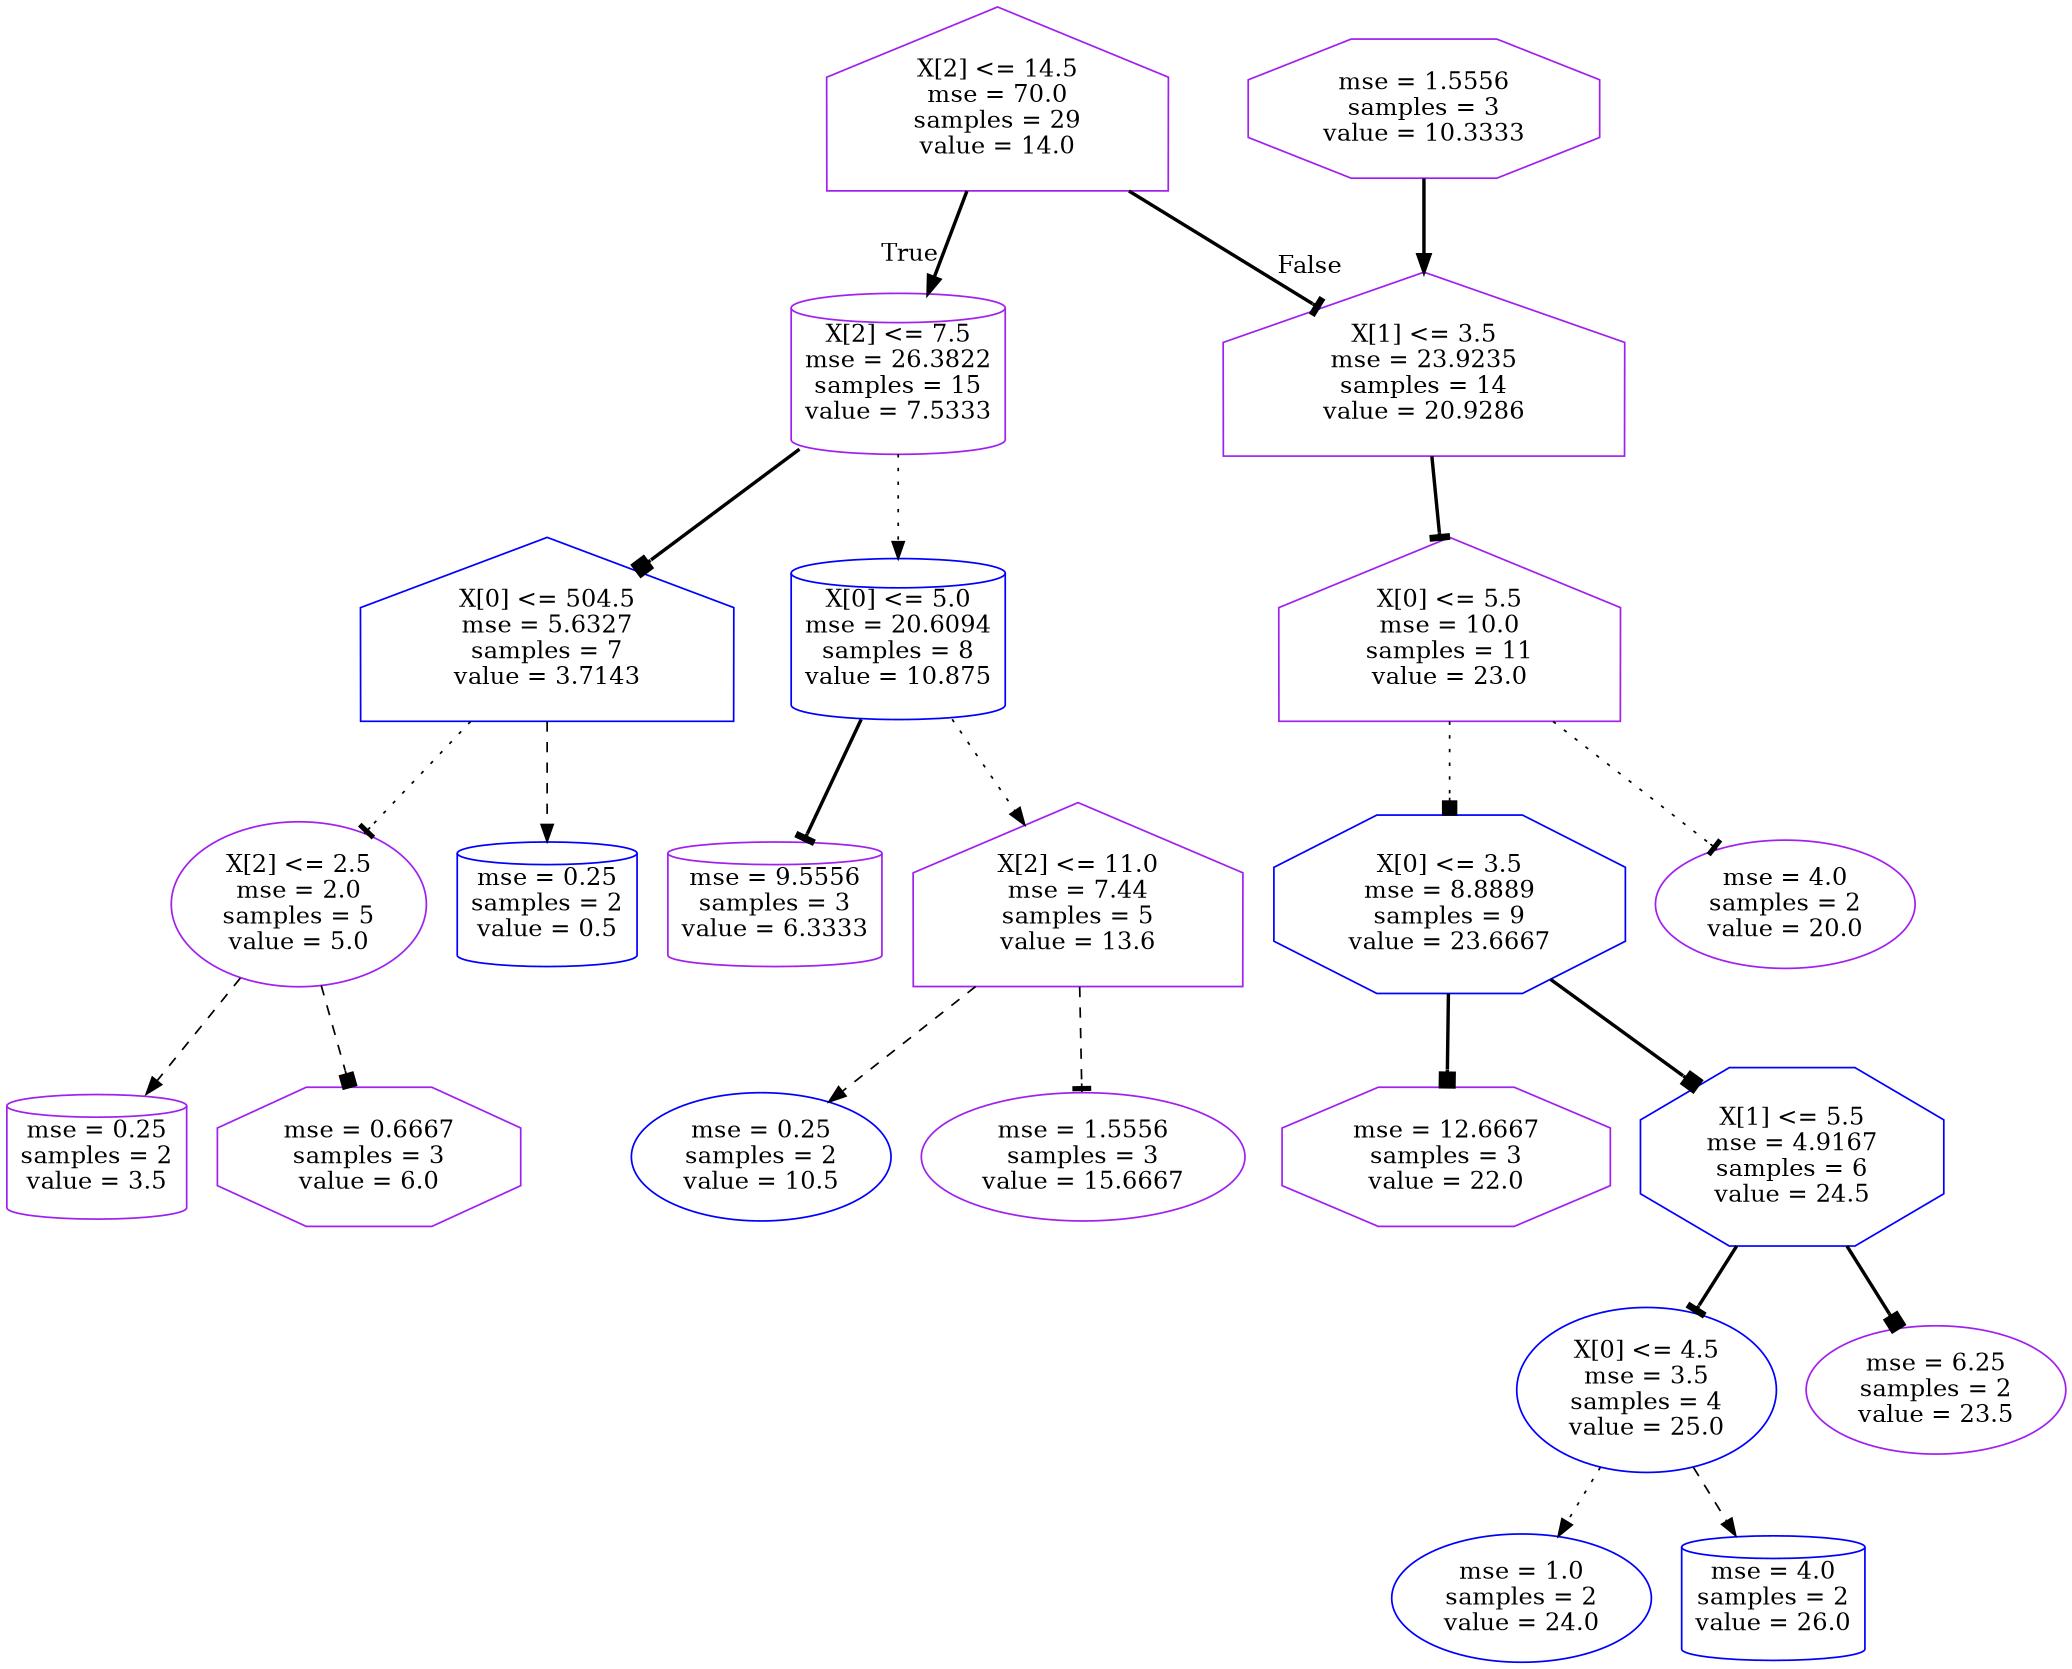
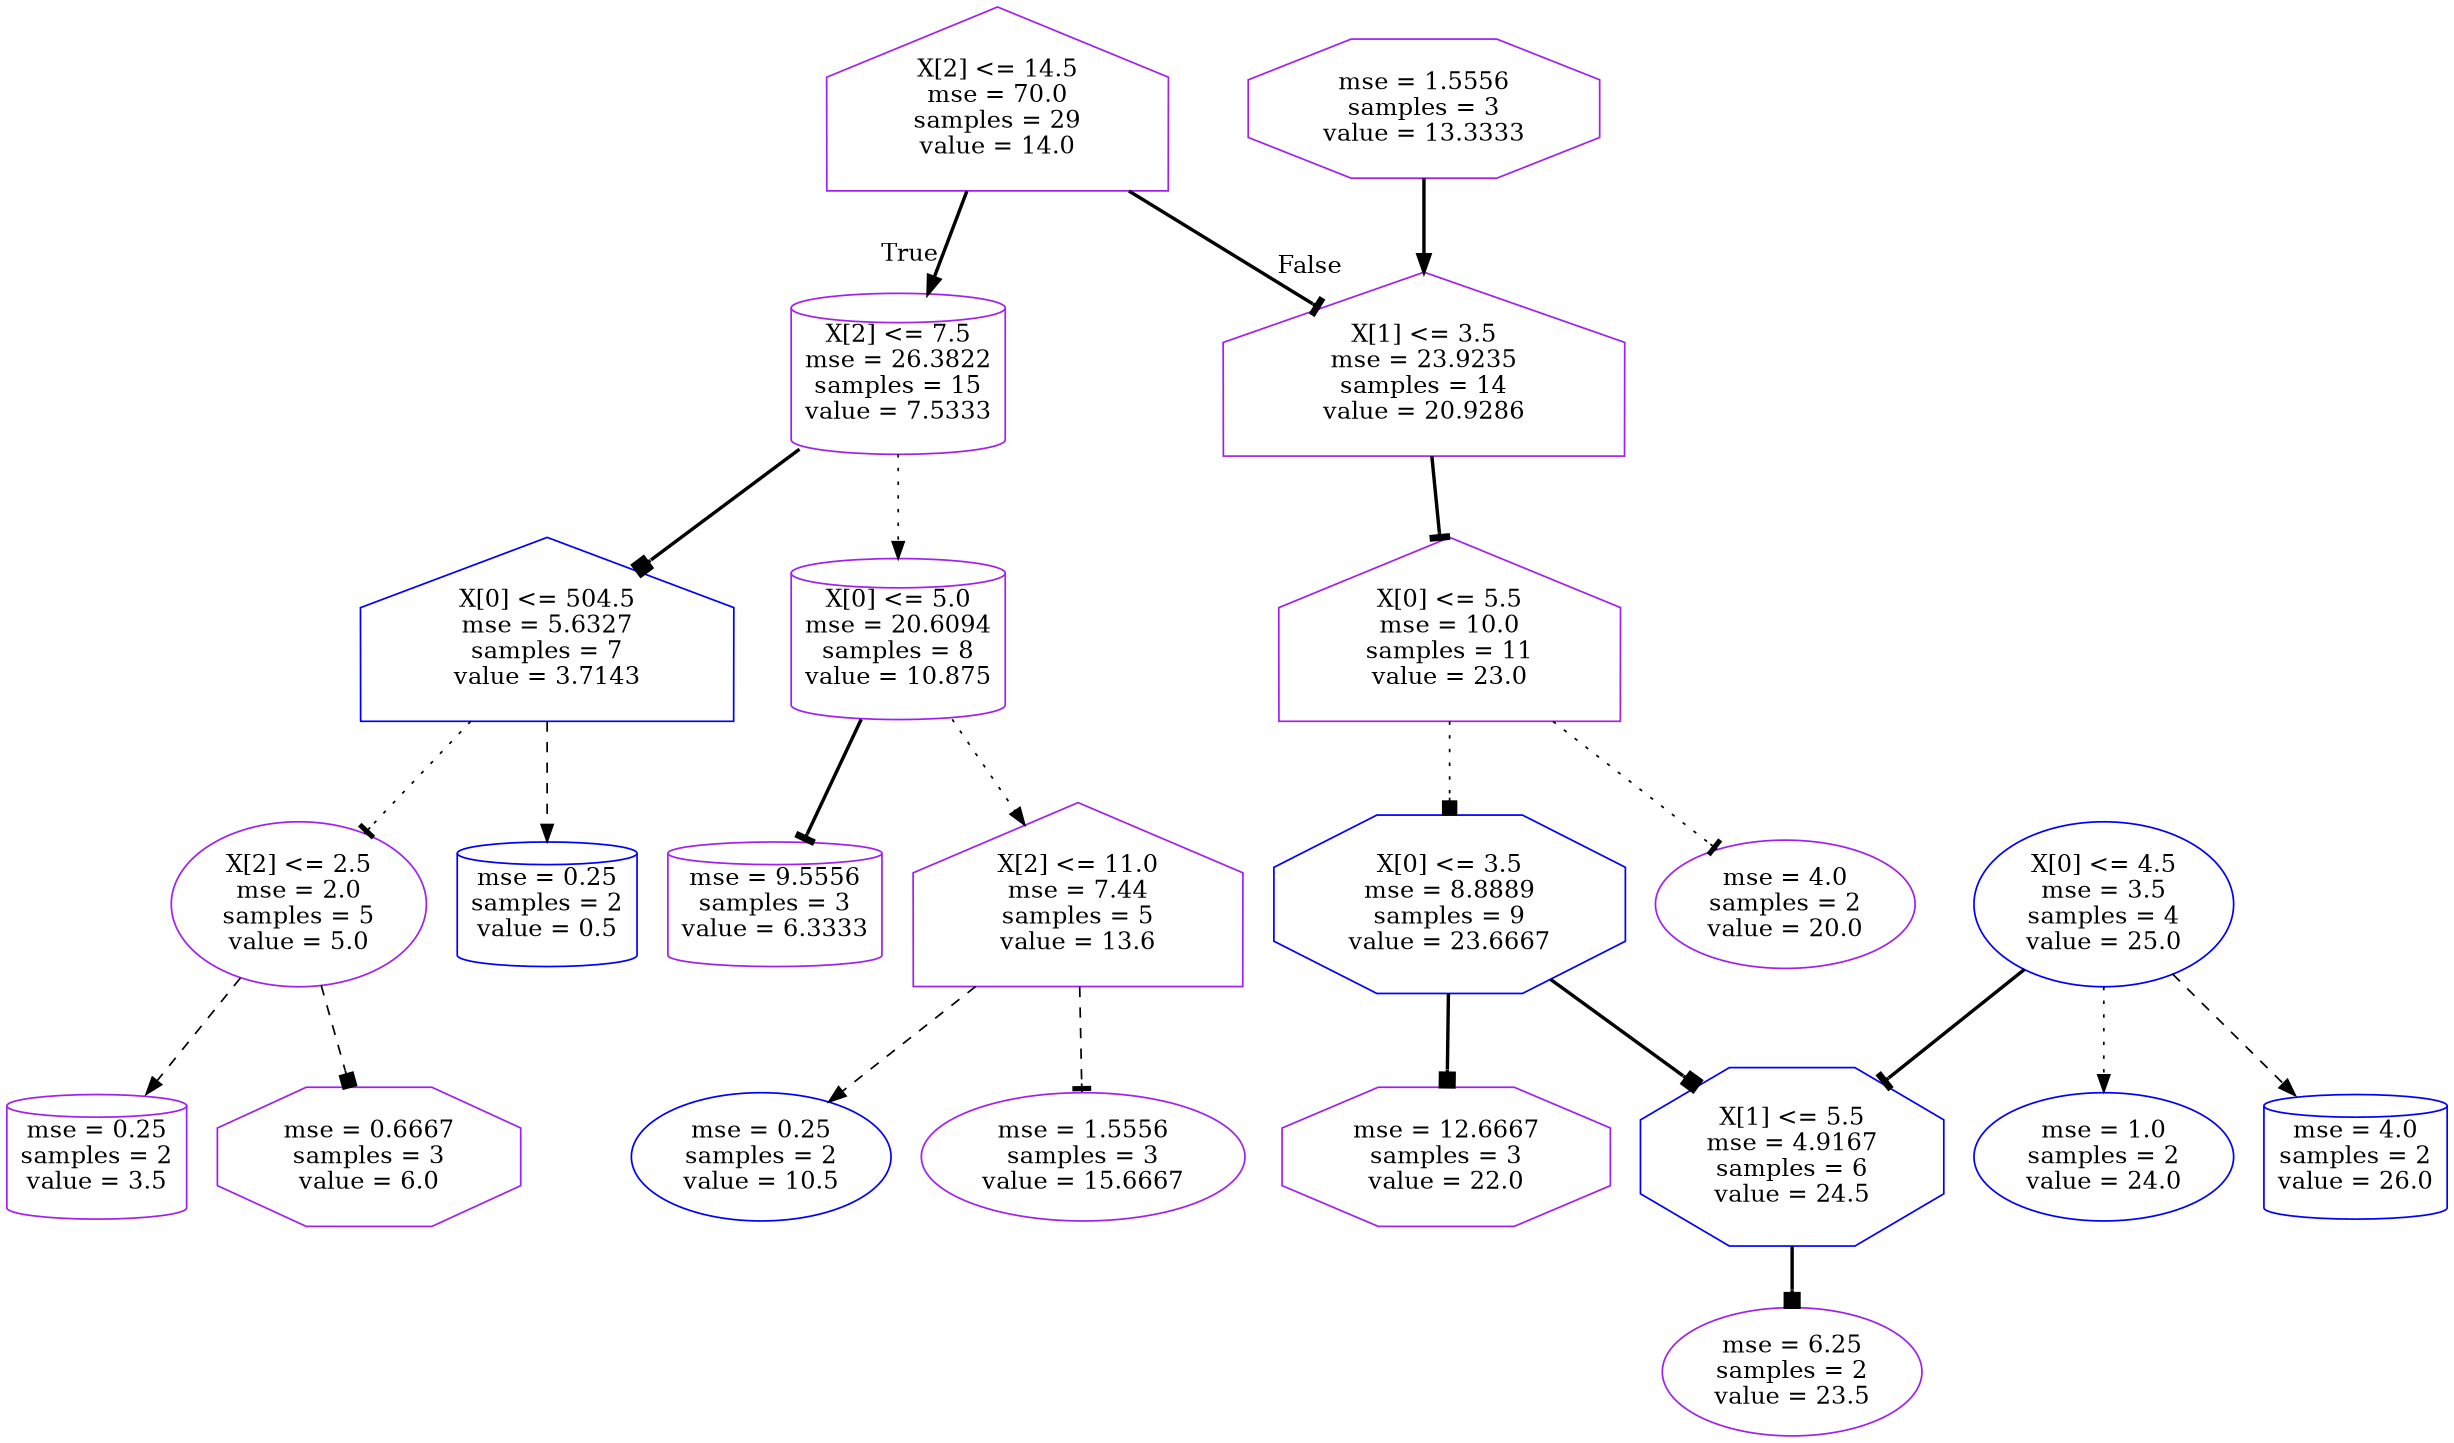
  digraph {
    node [color=purple shape=ellipse]
    edge [arrowhead=normal style=bold]
    n1 [label="X[2] <= 14.5\nmse = 70.0\nsamples = 29\nvalue = 14.0" shape=house]
    n2 [label="X[2] <= 7.5\nmse = 26.3822\nsamples = 15\nvalue = 7.5333" shape=cylinder]
    n3 [label="X[1] <= 3.5\nmse = 23.9235\nsamples = 14\nvalue = 20.9286" shape=house]
    n4 [color=blue label="X[0] <= 504.5\nmse = 5.6327\nsamples = 7\nvalue = 3.7143" shape=house]
-   n5 [color=blue label="X[0] <= 5.0\nmse = 20.6094\nsamples = 8\nvalue = 10.875" shape=cylinder]
+   n5 [label="X[0] <= 5.0\nmse = 20.6094\nsamples = 8\nvalue = 10.875" shape=cylinder]
    n6 [label="X[0] <= 5.5\nmse = 10.0\nsamples = 11\nvalue = 23.0" shape=house]
    n7 [label="X[2] <= 2.5\nmse = 2.0\nsamples = 5\nvalue = 5.0"]
    n8 [color=blue label="mse = 0.25\nsamples = 2\nvalue = 0.5" shape=cylinder]
    n9 [label="mse = 9.5556\nsamples = 3\nvalue = 6.3333" shape=cylinder]
    n10 [label="X[2] <= 11.0\nmse = 7.44\nsamples = 5\nvalue = 13.6" shape=house]
    n11 [label="mse = 0.25\nsamples = 2\nvalue = 3.5" shape=cylinder]
    n12 [label="mse = 0.6667\nsamples = 3\nvalue = 6.0" shape=octagon]
    n13 [color=blue label="mse = 0.25\nsamples = 2\nvalue = 10.5"]
    n14 [label="mse = 1.5556\nsamples = 3\nvalue = 15.6667"]
-   n15 [label="mse = 1.5556\nsamples = 3\nvalue = 10.3333" shape=octagon]
+   n15 [label="mse = 1.5556\nsamples = 3\nvalue = 13.3333" shape=octagon]
    n16 [color=blue label="X[0] <= 3.5\nmse = 8.8889\nsamples = 9\nvalue = 23.6667" shape=octagon]
    n17 [label="mse = 4.0\nsamples = 2\nvalue = 20.0"]
    n18 [label="mse = 12.6667\nsamples = 3\nvalue = 22.0" shape=octagon]
    n19 [color=blue label="X[1] <= 5.5\nmse = 4.9167\nsamples = 6\nvalue = 24.5" shape=octagon]
    n20 [color=blue label="X[0] <= 4.5\nmse = 3.5\nsamples = 4\nvalue = 25.0"]
    n21 [label="mse = 6.25\nsamples = 2\nvalue = 23.5"]
    n22 [color=blue label="mse = 1.0\nsamples = 2\nvalue = 24.0"]
    n23 [color=blue label="mse = 4.0\nsamples = 2\nvalue = 26.0" shape=cylinder]
    n1 -> n2 [headlabel=True labelangle=45 labeldistance=2.5]
    n1 -> n3 [arrowhead=tee headlabel=False labelangle=-45 labeldistance=2.5]
    n2 -> n4 [arrowhead=box]
    n2 -> n5 [style=dotted]
    n3 -> n6 [arrowhead=tee]
    n4 -> n7 [arrowhead=tee style=dotted]
    n4 -> n8 [style=dashed]
    n5 -> n9 [arrowhead=tee]
    n5 -> n10 [style=dotted]
    n6 -> n16 [arrowhead=box style=dotted]
    n6 -> n17 [arrowhead=tee style=dotted]
    n7 -> n11 [style=dashed]
    n7 -> n12 [arrowhead=box style=dashed]
    n10 -> n13 [style=dashed]
    n10 -> n14 [arrowhead=tee style=dashed]
    n15 -> n3
    n16 -> n18 [arrowhead=box]
    n16 -> n19 [arrowhead=box]
-   n19 -> n20 [arrowhead=tee]
+   n20 -> n19 [arrowhead=tee]
    n19 -> n21 [arrowhead=box]
    n20 -> n22 [style=dotted]
    n20 -> n23 [style=dashed]
  }
